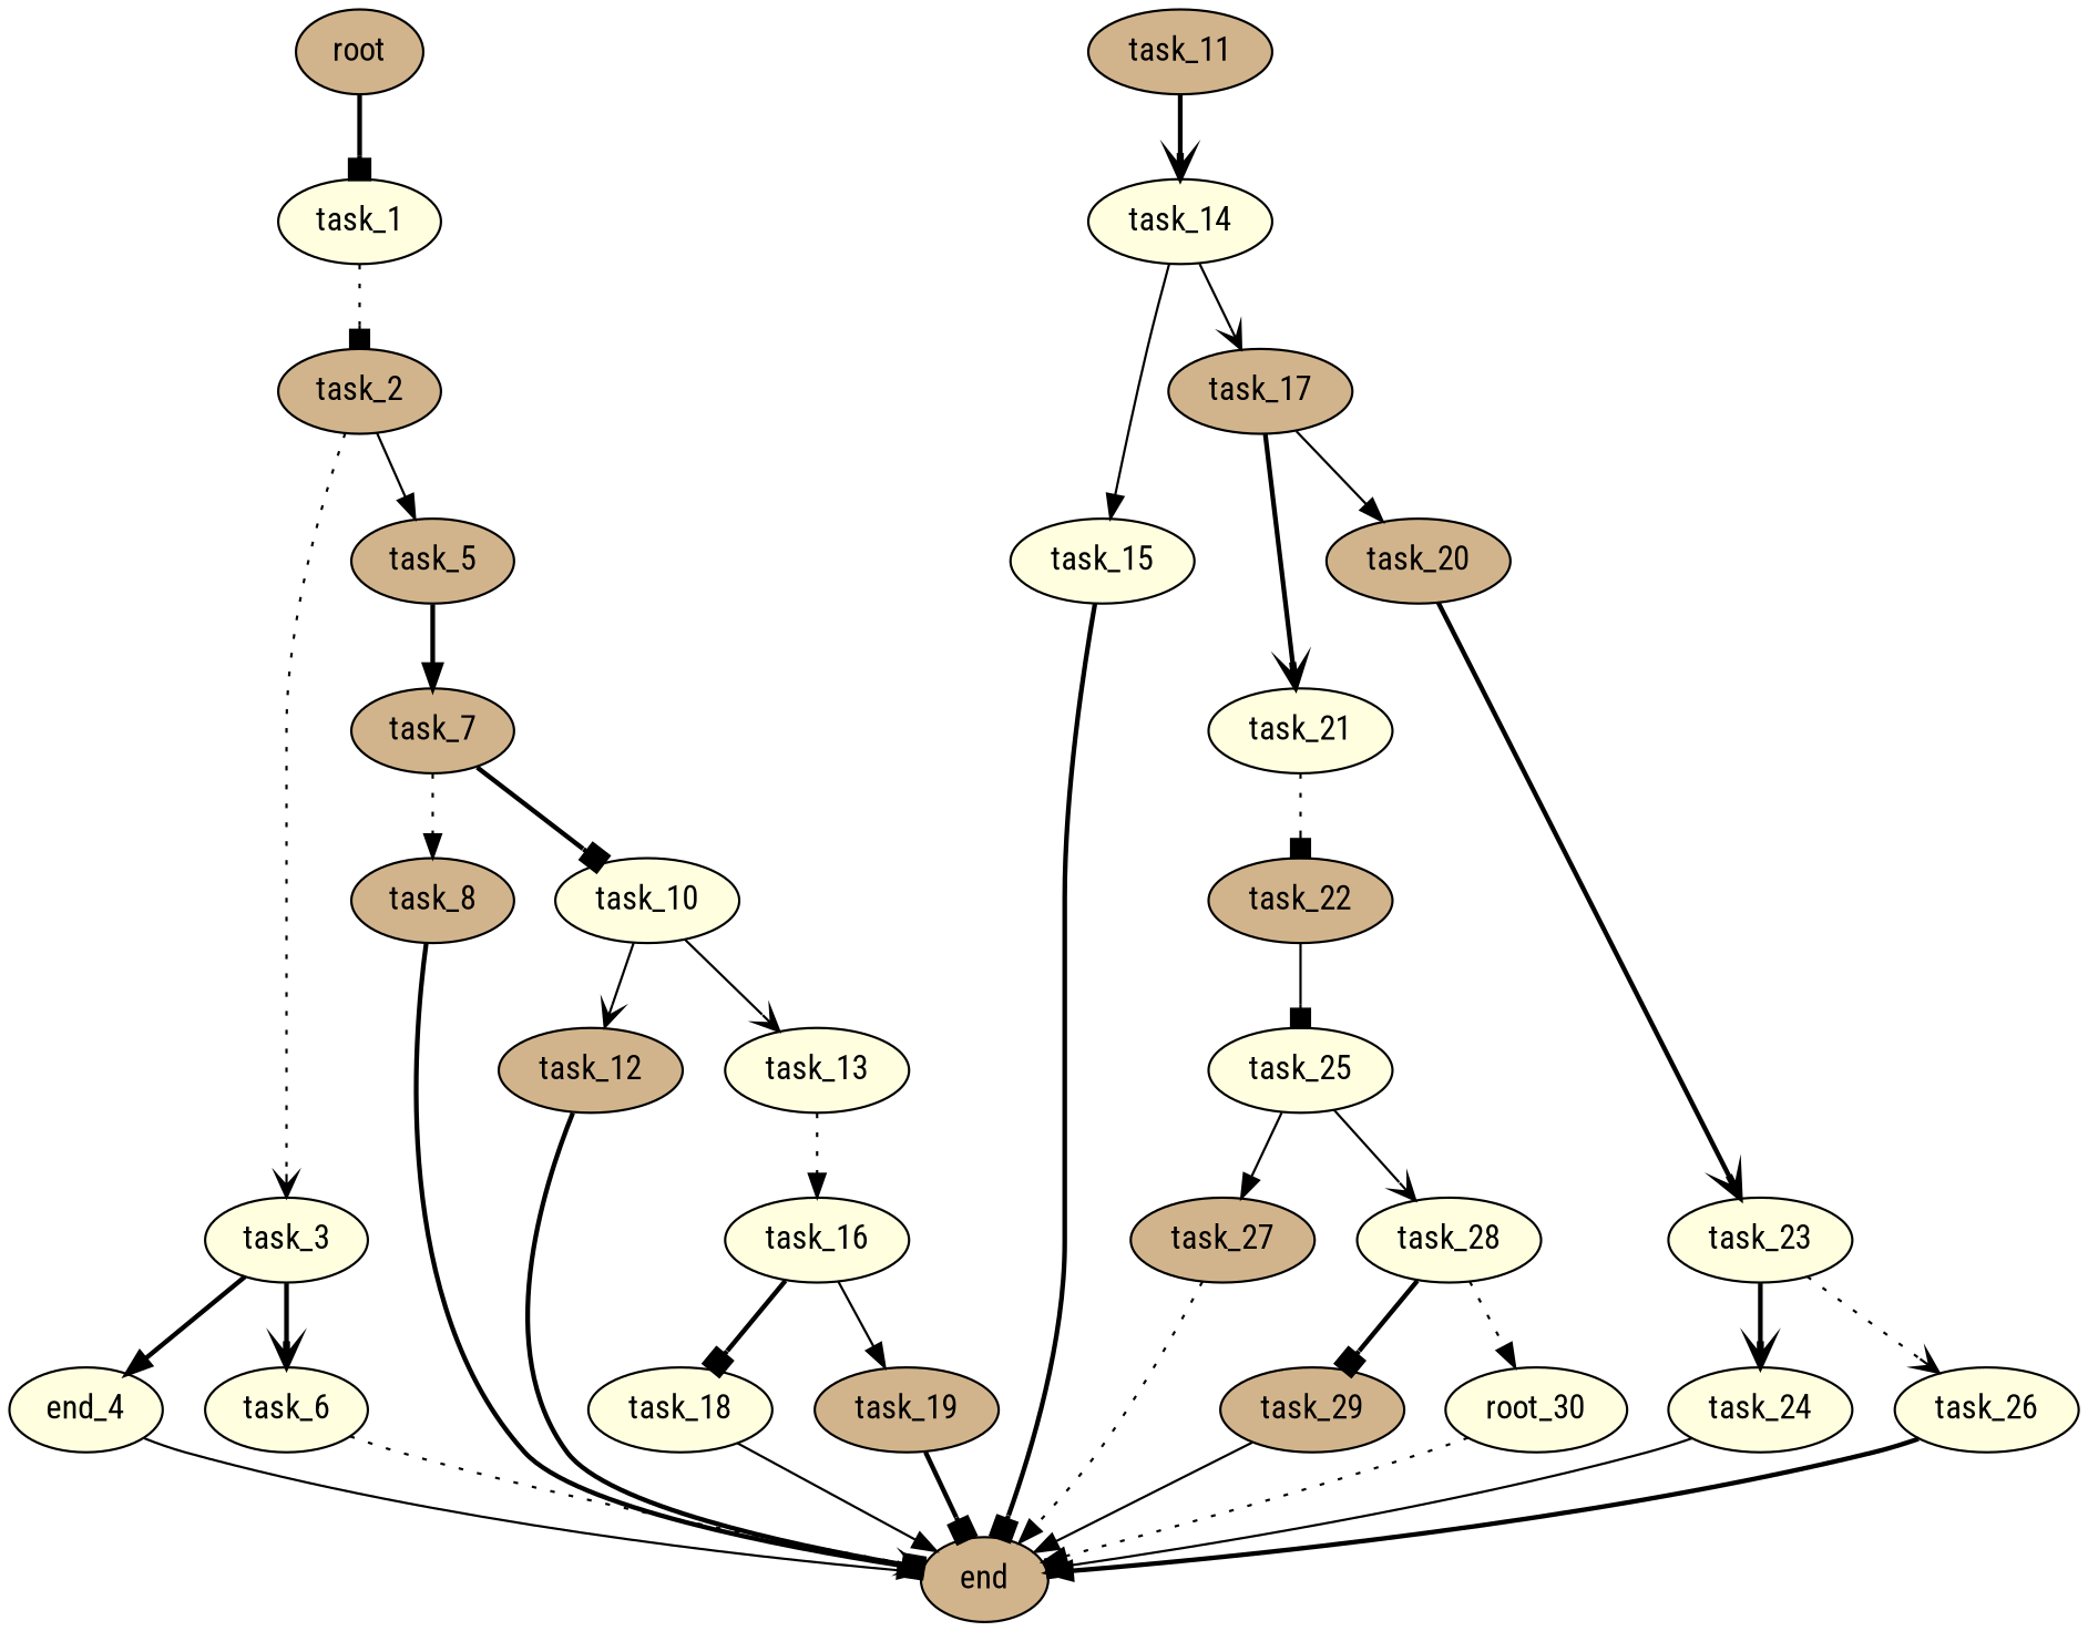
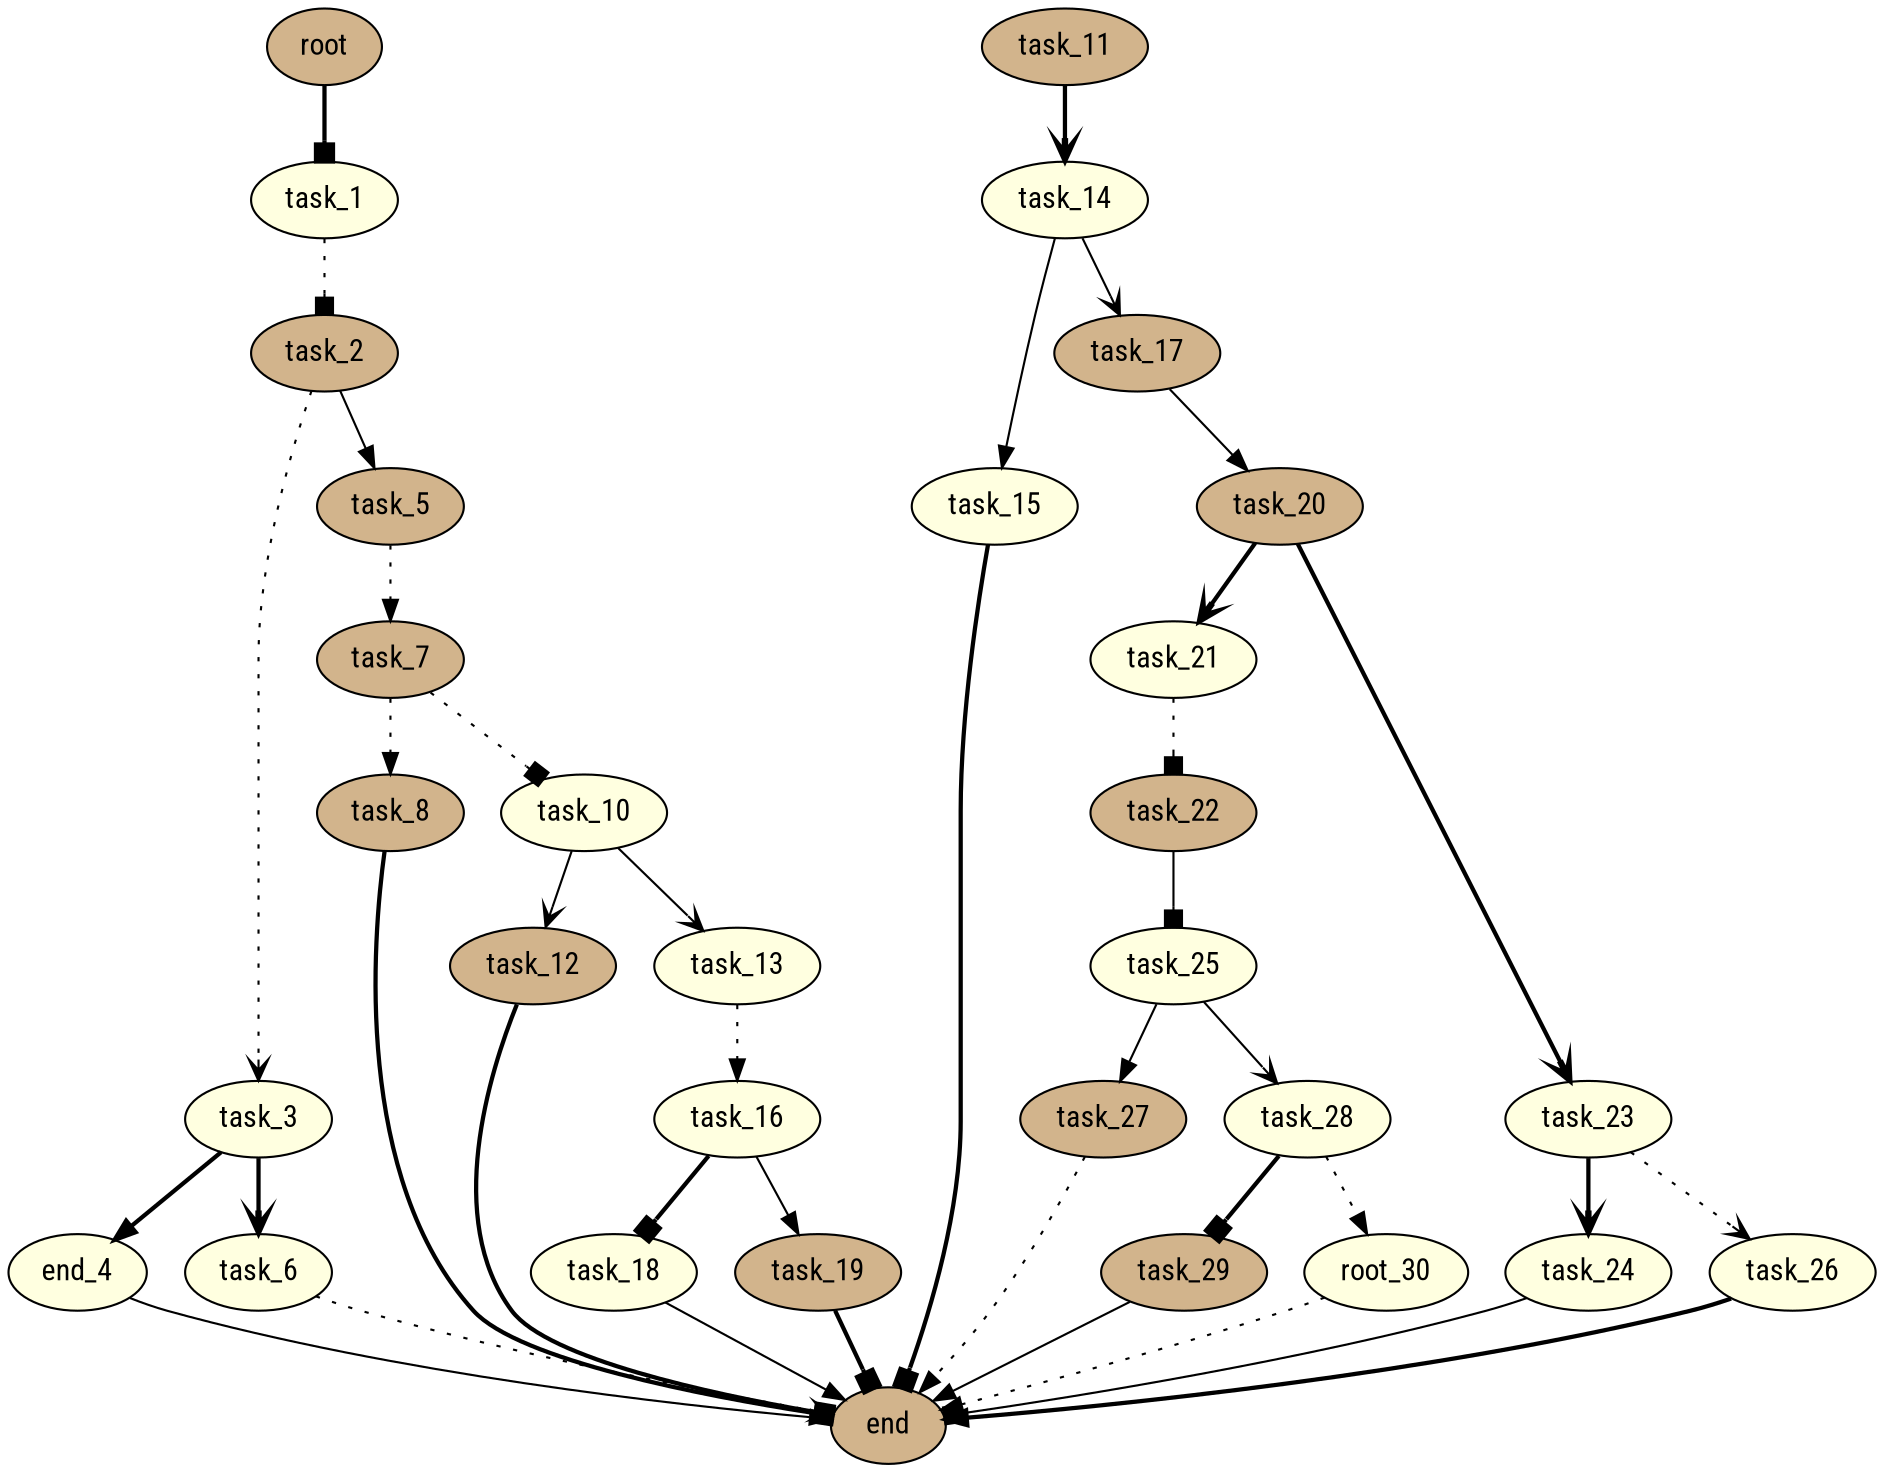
  digraph {
    fontname="Roboto Condensed"
    node [fillcolor=lightyellow fontname="Roboto Condensed" style=filled]
    edge [arrowhead=normal fontname="Roboto Condensed" style=bold]
    root [fillcolor=tan]
    task_1
    task_2 [fillcolor=tan]
    task_3
    task_5 [fillcolor=tan]
    n6 [label=end_4]
    task_6
    task_7 [fillcolor=tan]
    end [fillcolor=tan]
    task_8 [fillcolor=tan]
    task_10
    task_12 [fillcolor=tan]
    task_13
    task_11 [fillcolor=tan]
    task_14
    task_16
    task_15
    task_17 [fillcolor=tan]
    task_18
    task_19 [fillcolor=tan]
    task_20 [fillcolor=tan]
    task_21
    task_23
    task_22 [fillcolor=tan]
    task_24
    task_26
    task_25
    task_27 [fillcolor=tan]
    task_28
    task_29 [fillcolor=tan]
    n31 [label=root_30]
    root -> task_1 [arrowhead=box]
    task_1 -> task_2 [arrowhead=box style=dotted]
    task_2 -> task_3 [arrowhead=vee style=dotted]
    task_2 -> task_5 [style=solid]
    task_3 -> n6
    task_3 -> task_6 [arrowhead=vee]
-   task_5 -> task_7
+   task_5 -> task_7 [style=dotted]
    n6 -> end [style=solid]
    task_6 -> end [arrowhead=vee style=dotted]
    task_7 -> task_8 [style=dotted]
-   task_7 -> task_10 [arrowhead=box]
+   task_7 -> task_10 [arrowhead=box style=dotted]
    task_8 -> end [arrowhead=box]
    task_10 -> task_12 [arrowhead=vee style=solid]
    task_10 -> task_13 [arrowhead=vee style=solid]
    task_12 -> end [arrowhead=box]
    task_13 -> task_16 [style=dotted]
    task_11 -> task_14 [arrowhead=vee]
    task_14 -> task_15 [style=solid]
    task_14 -> task_17 [arrowhead=vee style=solid]
    task_16 -> task_18 [arrowhead=box]
    task_16 -> task_19 [style=solid]
    task_15 -> end [arrowhead=box]
    task_17 -> task_20 [style=solid]
    task_18 -> end [style=solid]
    task_19 -> end [arrowhead=box]
-   task_17 -> task_21 [arrowhead=vee]
+   task_20 -> task_21 [arrowhead=vee]
    task_20 -> task_23 [arrowhead=vee]
    task_21 -> task_22 [arrowhead=box style=dotted]
    task_23 -> task_24 [arrowhead=vee]
    task_23 -> task_26 [arrowhead=vee style=dotted]
    task_22 -> task_25 [arrowhead=box style=solid]
    task_24 -> end [arrowhead=box style=solid]
    task_26 -> end
    task_25 -> task_27 [style=solid]
    task_25 -> task_28 [arrowhead=vee style=solid]
    task_27 -> end [style=dotted]
    task_28 -> task_29 [arrowhead=box]
    task_28 -> n31 [style=dotted]
    task_29 -> end [style=solid]
    n31 -> end [style=dotted]
  }
